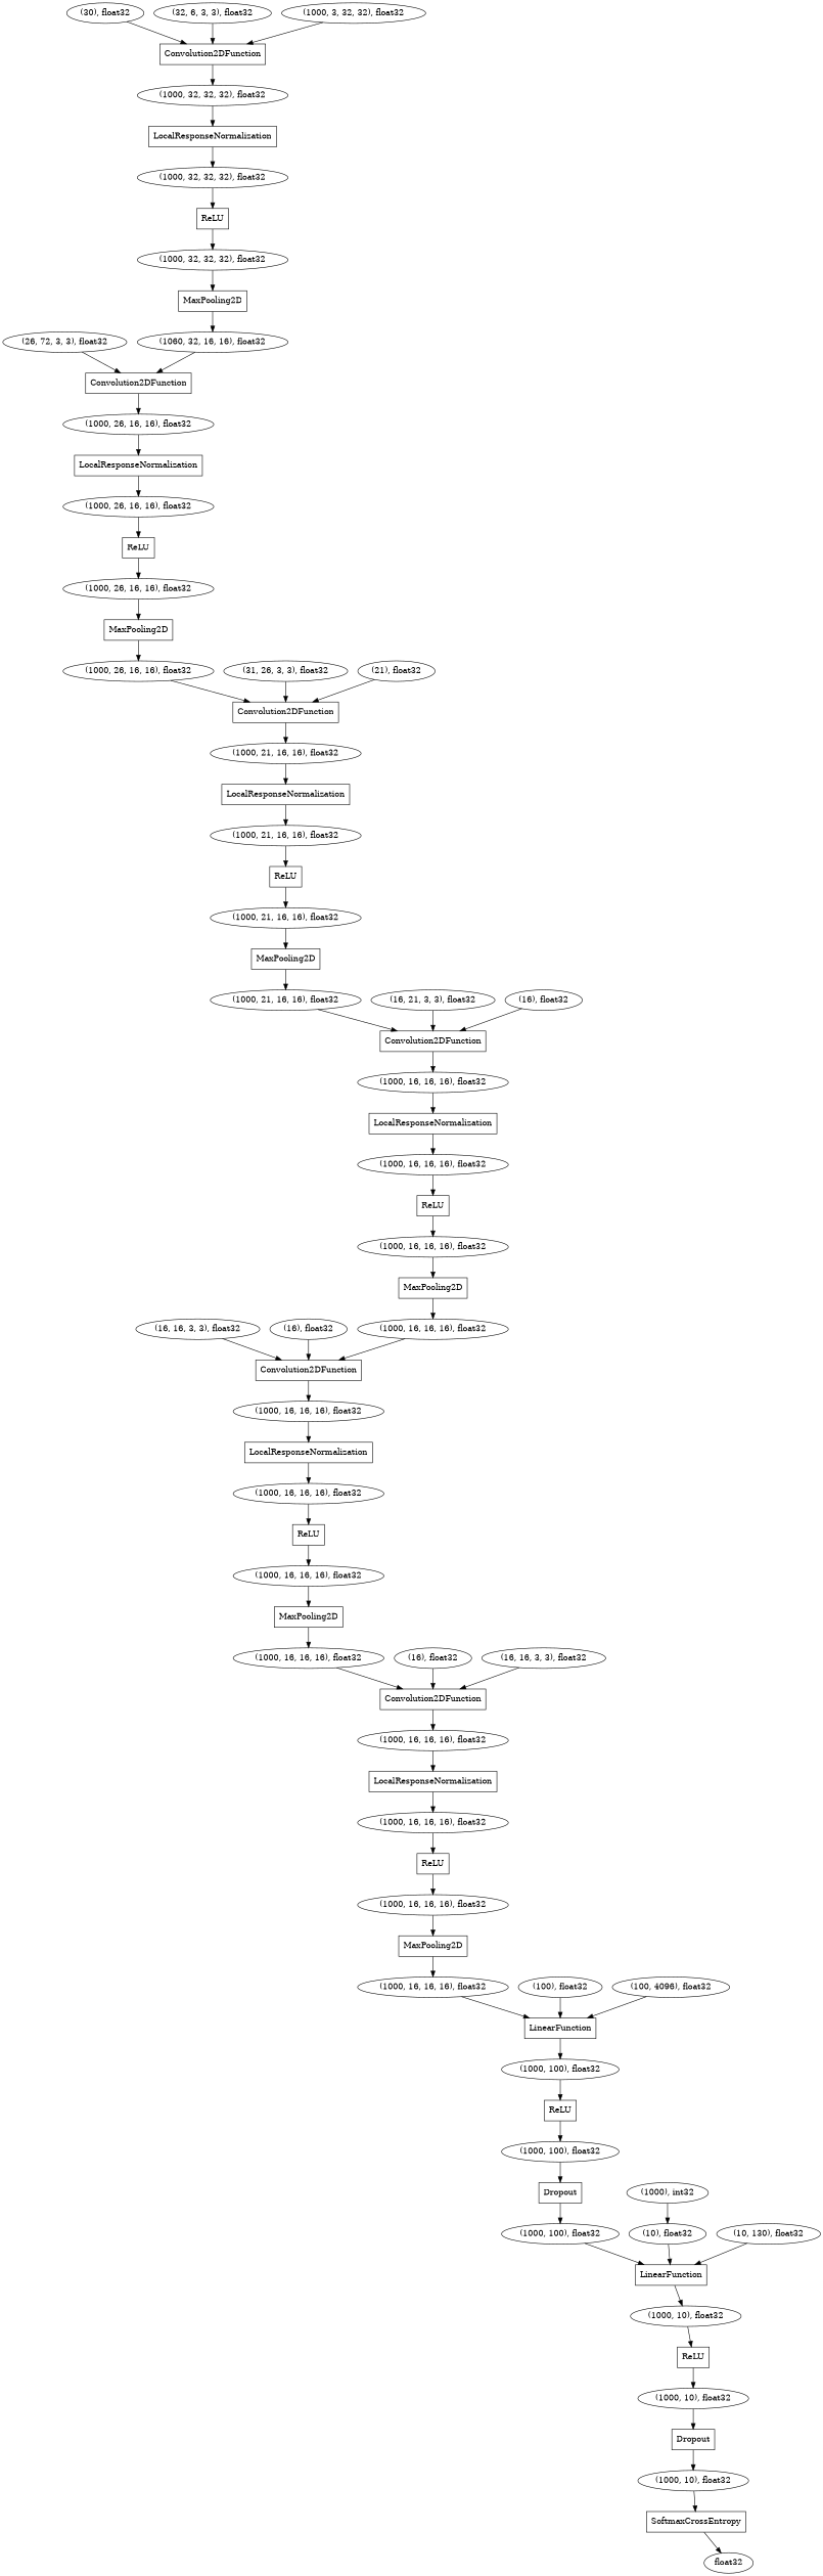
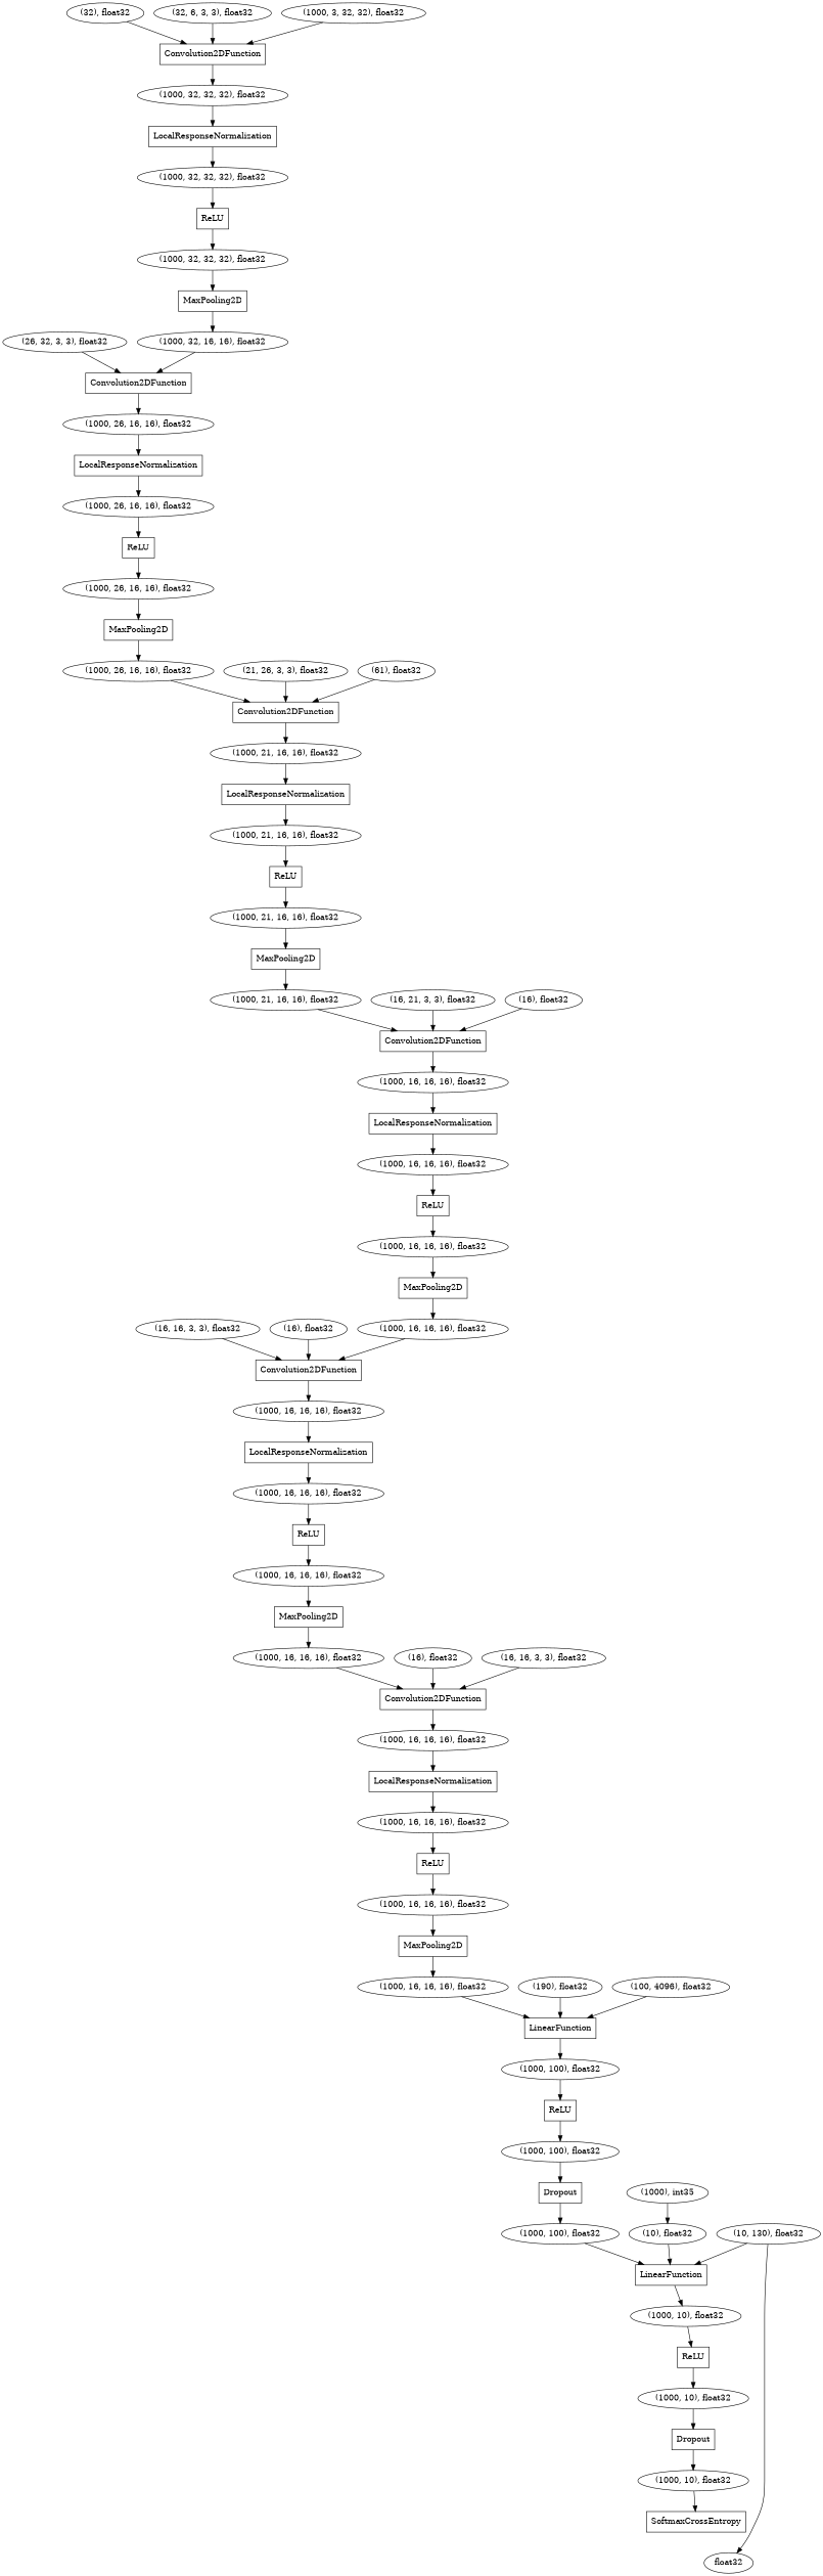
  digraph {
    node [shape=oval]
    n1 [label="(16, 16, 3, 3), float32"]
    n2 [label=Convolution2DFunction shape=box]
    n3 [label="(1000, 16, 16, 16), float32"]
    n4 [label=MaxPooling2D shape=box]
    n5 [label="(1000, 26, 16, 16), float32"]
    n6 [label=Convolution2DFunction shape=box]
    n7 [label=LocalResponseNormalization shape=box]
    n8 [label="(1000, 16, 16, 16), float32"]
    n9 [label=ReLU shape=box]
    n10 [label="(1000, 100), float32"]
    n11 [label=ReLU shape=box]
    n12 [label="(1000, 100), float32"]
    n13 [label="(1000, 32, 32, 32), float32"]
    n14 [label=ReLU shape=box]
    n15 [label="(1000, 32, 32, 32), float32"]
    n16 [label=Convolution2DFunction shape=box]
    n17 [label="(1000, 16, 16, 16), float32"]
    n18 [label=LocalResponseNormalization shape=box]
    n19 [label="(1000, 26, 16, 16), float32"]
    n20 [label="(1000, 21, 16, 16), float32"]
    n21 [label="(16), float32"]
    n22 [label=Dropout shape=box]
    n23 [label="(1000, 100), float32"]
    n24 [label=Dropout shape=box]
    n25 [label="(1000, 10), float32"]
    n26 [label=SoftmaxCrossEntropy shape=box]
    n27 [label=LocalResponseNormalization shape=box]
    n28 [label=MaxPooling2D shape=box]
    n29 [label="(1000, 16, 16, 16), float32"]
    n30 [label=LinearFunction shape=box]
-   n31 [label="(26, 72, 3, 3), float32"]
+   n31 [label="(26, 32, 3, 3), float32"]
    n32 [label=Convolution2DFunction shape=box]
    n33 [label="(1000, 26, 16, 16), float32"]
    n34 [label=LocalResponseNormalization shape=box]
    n35 [label=MaxPooling2D shape=box]
    n36 [label="(1000, 16, 16, 16), float32"]
    n37 [label=Convolution2DFunction shape=box]
    n38 [label="(1000, 16, 16, 16), float32"]
    n39 [label=MaxPooling2D shape=box]
    n40 [label="(1000, 21, 16, 16), float32"]
    n41 [label=ReLU shape=box]
    n42 [label=ReLU shape=box]
    n43 [label="(1000, 16, 16, 16), float32"]
    n44 [label=LocalResponseNormalization shape=box]
    n45 [label="(1000, 26, 16, 16), float32"]
    n46 [label=ReLU shape=box]
    n47 [label=LocalResponseNormalization shape=box]
-   n48 [label="(31, 26, 3, 3), float32"]
+   n48 [label="(21, 26, 3, 3), float32"]
    n49 [label="(1000, 21, 16, 16), float32"]
    n50 [label="(1000, 16, 16, 16), float32"]
    n51 [label=MaxPooling2D shape=box]
    n52 [label="(1000, 16, 16, 16), float32"]
    n53 [label="(1000, 16, 16, 16), float32"]
-   n54 [label="(1000), int32"]
+   n54 [label="(1000), int35"]
    n55 [label="(10), float32"]
    n56 [label=float32]
-   n57 [label="(30), float32"]
+   n57 [label="(32), float32"]
    n58 [label=Convolution2DFunction shape=box]
    n59 [label="(1000, 32, 32, 32), float32"]
    n60 [label=ReLU shape=box]
    n61 [label="(1000, 16, 16, 16), float32"]
    n62 [label=MaxPooling2D shape=box]
    n63 [label="(1000, 21, 16, 16), float32"]
-   n64 [label="(21), float32"]
-   n65 [label="(100), float32"]
+   n64 [label="(61), float32"]
+   n65 [label="(190), float32"]
    n66 [label="(32, 6, 3, 3), float32"]
    n67 [label="(1000, 16, 16, 16), float32"]
-   n68 [label="(1060, 32, 16, 16), float32"]
+   n68 [label="(1000, 32, 16, 16), float32"]
    n69 [label="(100, 4096), float32"]
    n70 [label="(16), float32"]
    n71 [label=LinearFunction shape=box]
    n72 [label="(1000, 10), float32"]
    n73 [label=ReLU shape=box]
    n74 [label="(1000, 10), float32"]
    n75 [label="(10, 130), float32"]
    n76 [label="(16, 21, 3, 3), float32"]
    n77 [label="(1000, 3, 32, 32), float32"]
    n78 [label="(16, 16, 3, 3), float32"]
    n79 [label="(16), float32"]
    n1 -> n2
    n2 -> n3
    n3 -> n47
    n4 -> n5
    n5 -> n6
    n6 -> n20
    n7 -> n8
    n8 -> n9
    n9 -> n52
    n10 -> n11
    n11 -> n12
    n12 -> n22
    n13 -> n14
    n14 -> n15
    n15 -> n39
    n16 -> n17
    n17 -> n18
    n18 -> n53
    n19 -> n4
    n20 -> n27
    n21 -> n2
    n22 -> n23
    n23 -> n71
    n24 -> n25
    n25 -> n26
-   n26 -> n56
+   n75 -> n56
    n27 -> n40
    n28 -> n29
    n29 -> n30
    n30 -> n10
    n31 -> n32
    n32 -> n33
    n33 -> n44
    n34 -> n13
    n35 -> n36
    n36 -> n2
    n37 -> n38
    n38 -> n7
    n39 -> n68
    n40 -> n41
    n41 -> n49
    n42 -> n43
    n43 -> n35
    n44 -> n45
    n45 -> n46
    n46 -> n19
    n47 -> n67
    n48 -> n6
    n49 -> n62
    n50 -> n37
    n51 -> n50
    n52 -> n28
    n53 -> n42
    n54 -> n55
    n55 -> n71
    n57 -> n58
    n58 -> n59
    n59 -> n34
    n60 -> n61
    n61 -> n51
    n62 -> n63
    n63 -> n16
    n64 -> n6
    n65 -> n30
    n66 -> n58
    n67 -> n60
    n68 -> n32
    n69 -> n30
    n70 -> n37
    n71 -> n72
    n72 -> n73
    n73 -> n74
    n74 -> n24
    n75 -> n71
    n76 -> n16
    n77 -> n58
    n78 -> n37
    n79 -> n16
  }
